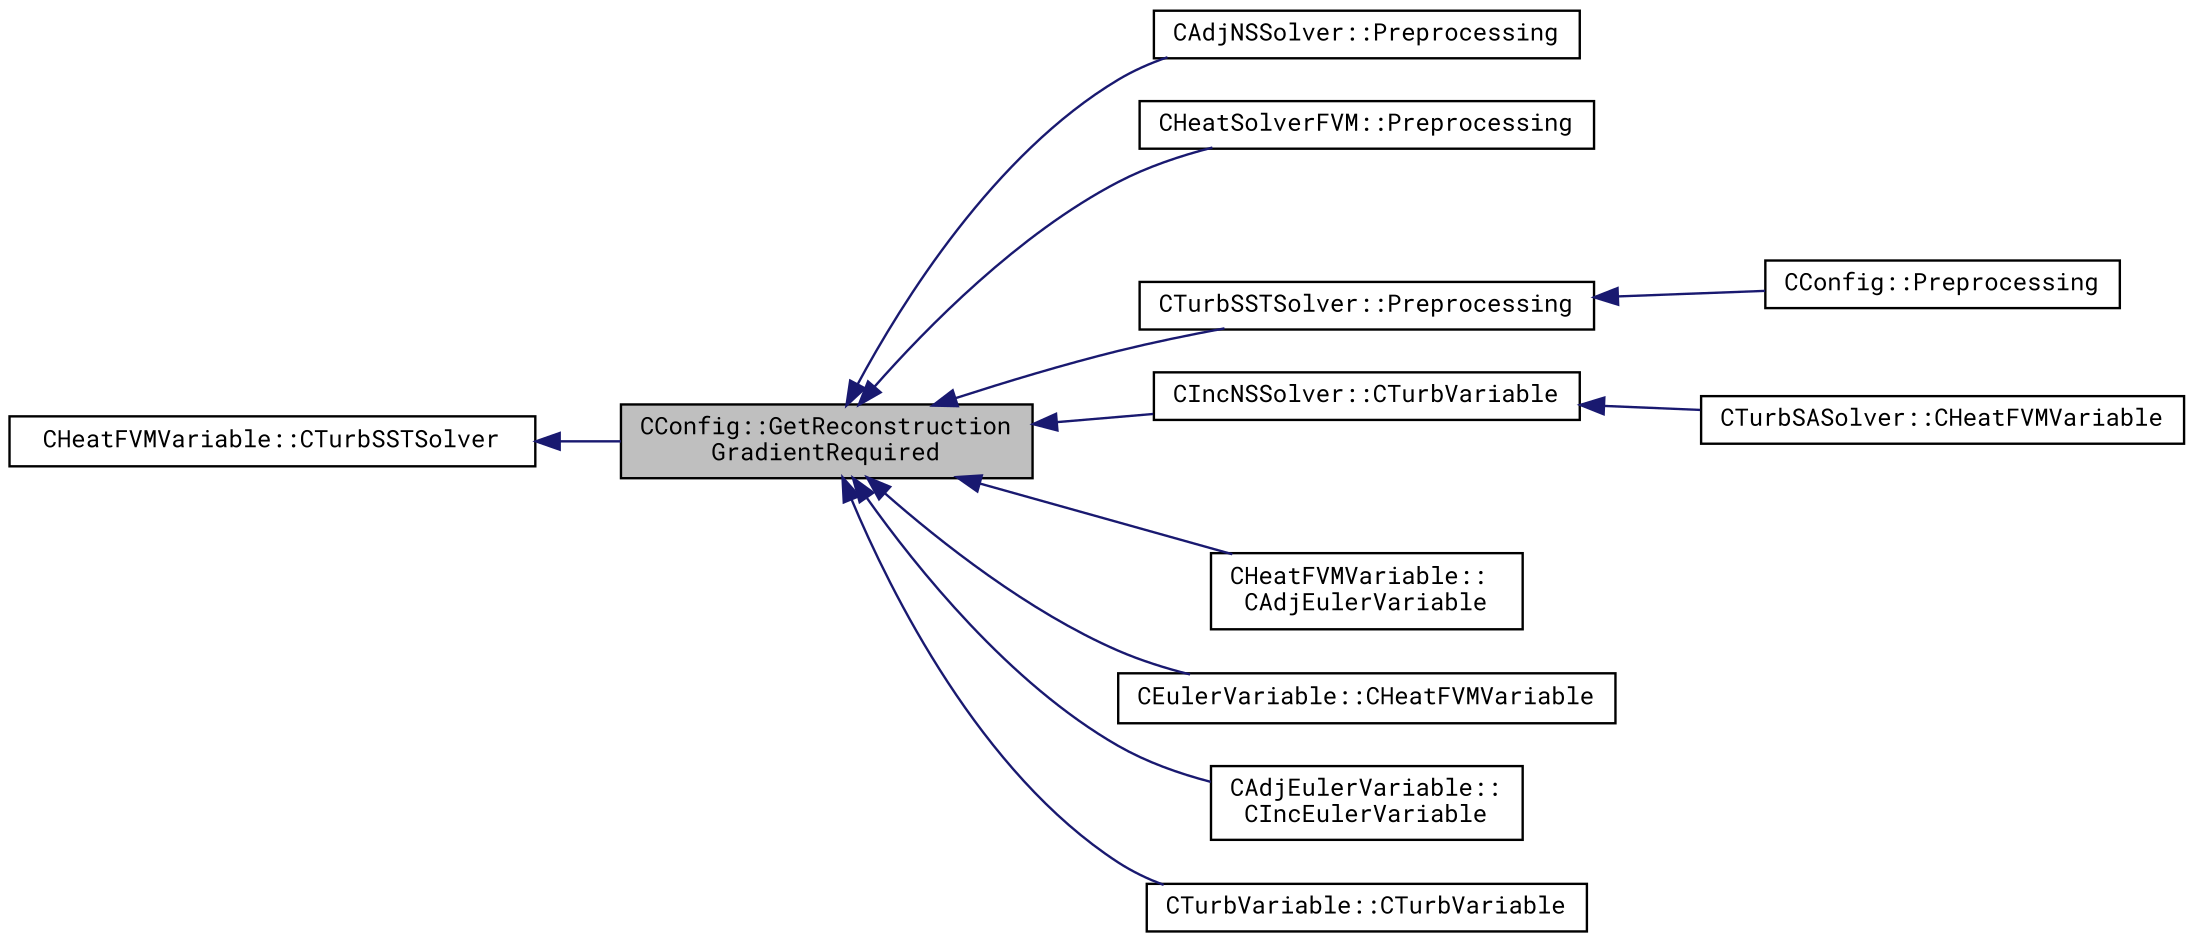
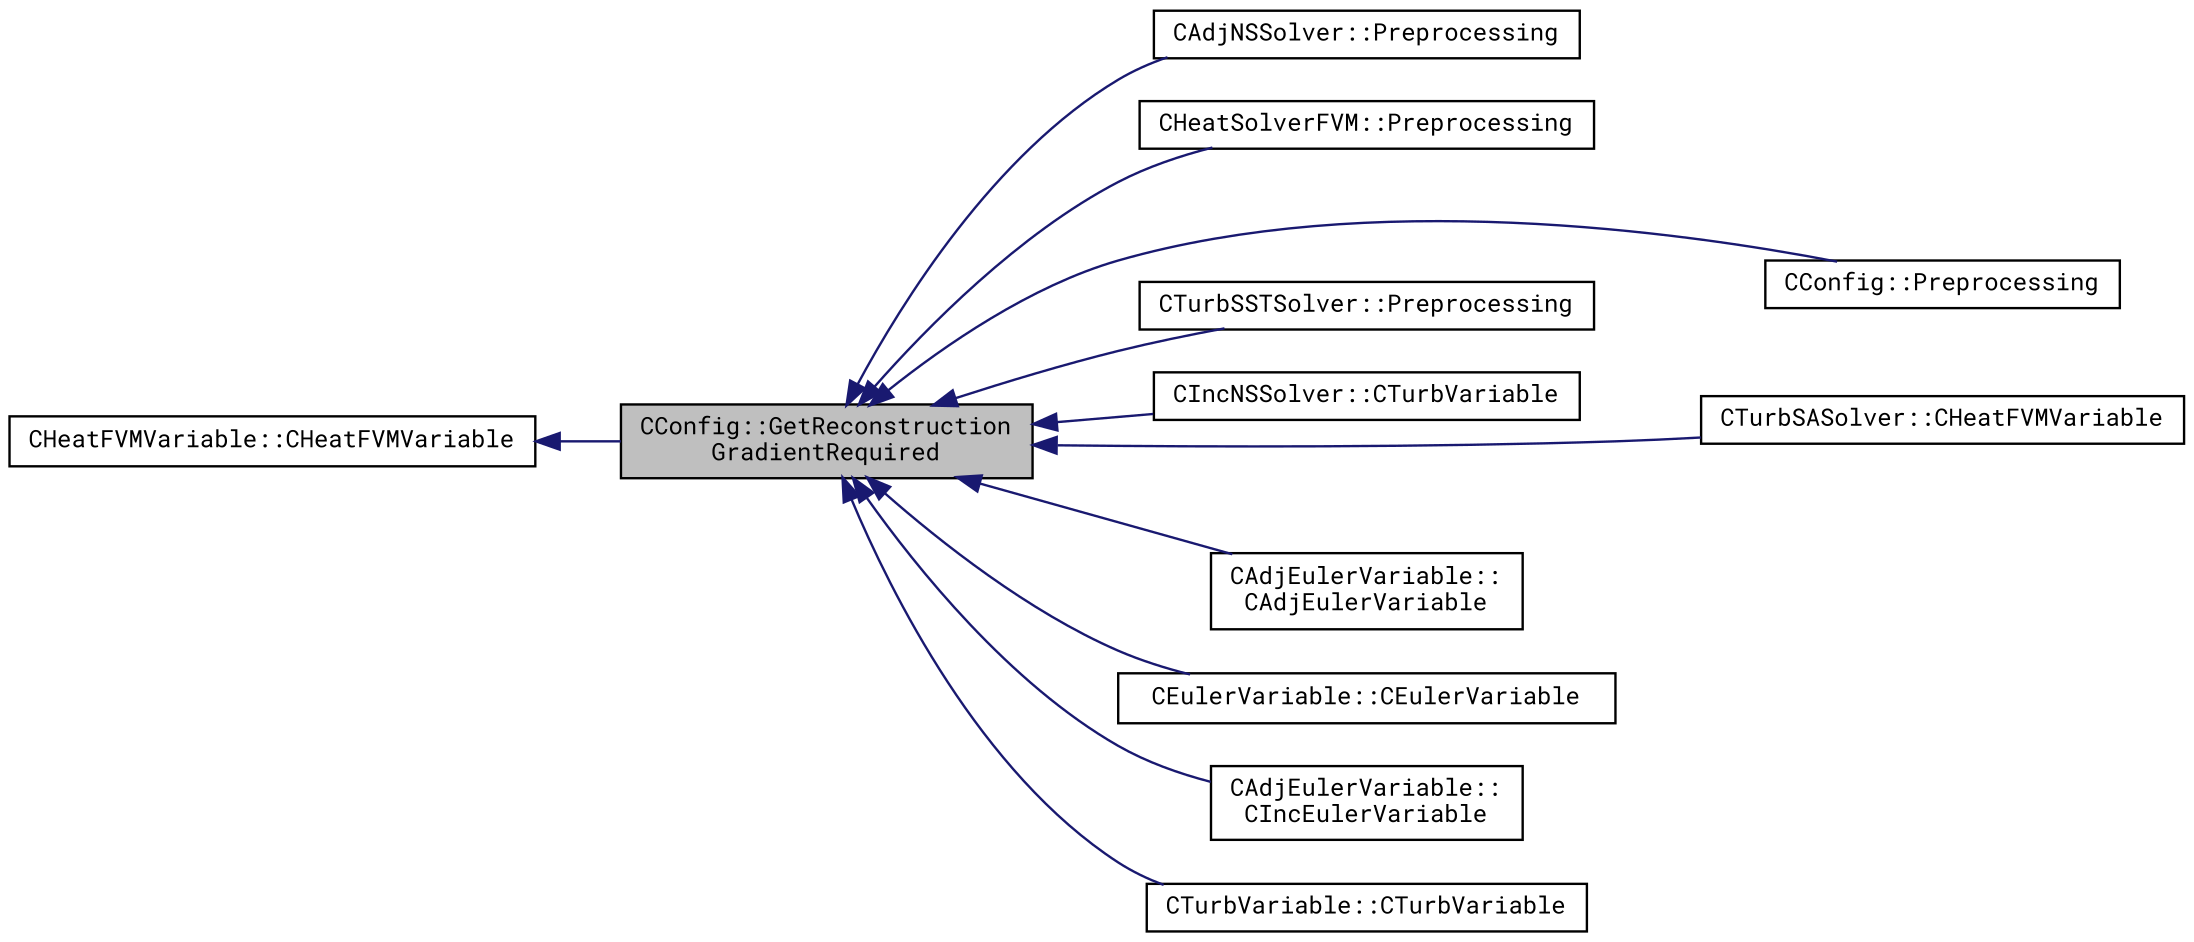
  digraph {
    fontname="Roboto Mono"
    rankdir=LR
    node [color=black fillcolor=white fontname="Roboto Mono" fontsize=10 shape=record style=filled]
    edge [color=midnightblue dir=back fontname="Roboto Mono" fontsize=10 labelfontname=Helvetica labelfontsize=10 style=solid]
    n1 [fillcolor=grey75 fontcolor=black height=0.2 label="CConfig::GetReconstruction\lGradientRequired" width=0.4]
    n2 [height=0.2 label="CAdjNSSolver::Preprocessing" width=0.4]
    n3 [height=0.2 label="CHeatSolverFVM::Preprocessing" width=0.4]
    n4 [height=0.2 label="CConfig::Preprocessing" width=0.4]
    n5 [height=0.2 label="CIncNSSolver::CTurbVariable" width=0.4]
    n6 [height=0.2 label="CTurbSASolver::CHeatFVMVariable" width=0.4]
    n7 [height=0.2 label="CTurbSSTSolver::Preprocessing" width=0.4]
-   n8 [height=0.2 label="CHeatFVMVariable::\lCAdjEulerVariable" width=0.4]
-   n9 [height=0.2 label="CEulerVariable::CHeatFVMVariable" width=0.4]
+   n8 [height=0.2 label="CAdjEulerVariable::\lCAdjEulerVariable" width=0.4]
+   n9 [height=0.2 label="CEulerVariable::CEulerVariable" width=0.4]
    n10 [height=0.2 label="CAdjEulerVariable::\lCIncEulerVariable" width=0.4]
    n11 [height=0.2 label="CTurbVariable::CTurbVariable" width=0.4]
-   n12 [height=0.2 label="CHeatFVMVariable::CTurbSSTSolver" width=0.4]
+   n12 [height=0.2 label="CHeatFVMVariable::CHeatFVMVariable" width=0.4]
    n1 -> n2
    n1 -> n3
-   n7 -> n4
+   n1 -> n4
    n1 -> n5
-   n5 -> n6
+   n1 -> n6
    n1 -> n7
    n1 -> n8
    n1 -> n9
    n1 -> n10
    n1 -> n11
    n12 -> n1
  }
